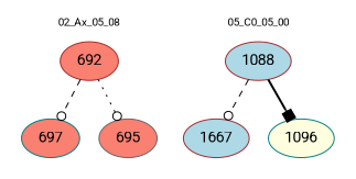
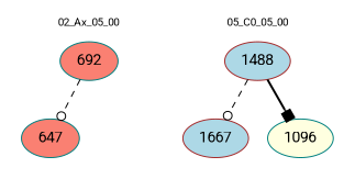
  digraph {
    fontname=Roboto
    node [color=brown fillcolor=salmon fontname=Roboto style=filled]
    edge [arrowhead=odot color=black fontname=Roboto style=dashed]
-   n1 [label=692]
-   n2 [color=teal label=697]
-   n3 [color=gray40 label=695]
-   n4 [fillcolor=lightblue label=1088]
+   n1 [color=teal label=692]
+   n2 [color=teal label=647]
+   n4 [fillcolor=lightblue label=1488]
    n5 [fillcolor=lightblue label=1667]
    n6 [color=teal fillcolor=lightyellow label=1096]
    subgraph cluster_1 {
      color=white
      fontsize=10
-     label="02_Ax_05_08"
+     label="02_Ax_05_00"
      n1
      n2
-     n3
    }
    subgraph cluster_2 {
      color=white
      fontsize=10
      label="05_C0_05_00"
      n4
      n5
      n6
    }
    n1 -> n2
-   n1 -> n3 [style=dotted]
    n4 -> n5
    n4 -> n6 [arrowhead=box style=bold]
  }
